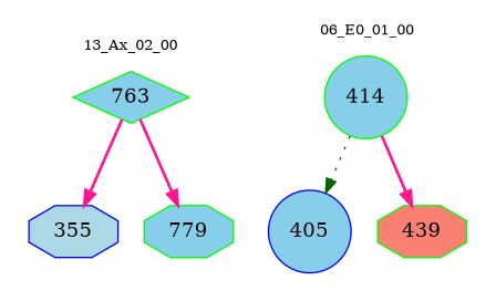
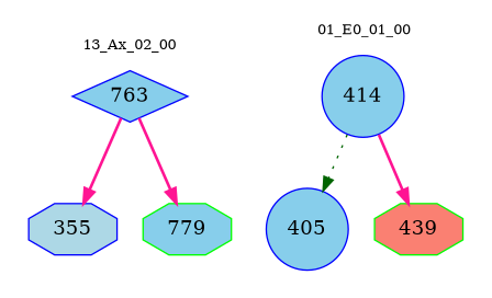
  digraph {
    node [color=blue fillcolor=skyblue shape=octagon style=filled]
    edge [color=deeppink style=bold]
-   n1 [color=green label=763 shape=diamond]
+   n1 [label=763 shape=diamond]
    n2 [fillcolor=lightblue label=355]
    n3 [color=green label=779]
-   n4 [color=green label=414 shape=circle]
+   n4 [label=414 shape=circle]
    n5 [label=405 shape=circle]
    n6 [color=green fillcolor=salmon label=439]
    subgraph cluster_1 {
      color=white
      fontsize=10
      label="13_Ax_02_00"
      n1
      n2
      n3
    }
    subgraph cluster_2 {
      color=white
      fontsize=10
-     label="06_E0_01_00"
+     label="01_E0_01_00"
      n4
      n5
      n6
    }
    n1 -> n2
    n1 -> n3
    n4 -> n5 [color=darkgreen style=dotted]
    n4 -> n6
  }
